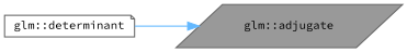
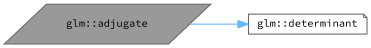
  digraph {
    rankdir=LR
    fontname="Source Code Pro"
    node [color=gray40 fontname="Source Code Pro" fontsize=10 style=filled]
    n1 [fillcolor=grey60 fontcolor=black height=0.2 label="glm::adjugate" shape=parallelogram width=0.4]
    n2 [fillcolor=white height=0.2 label="glm::determinant" shape=note width=0.4]
-   n2 -> n1 [color=steelblue1 fontname="Source Code Pro" fontsize=10 labelfontname=Helvetica labelfontsize=10 style=solid]
+   n1 -> n2 [color=steelblue1 fontname="Source Code Pro" fontsize=10 labelfontname=Helvetica labelfontsize=10 style=solid]
  }
